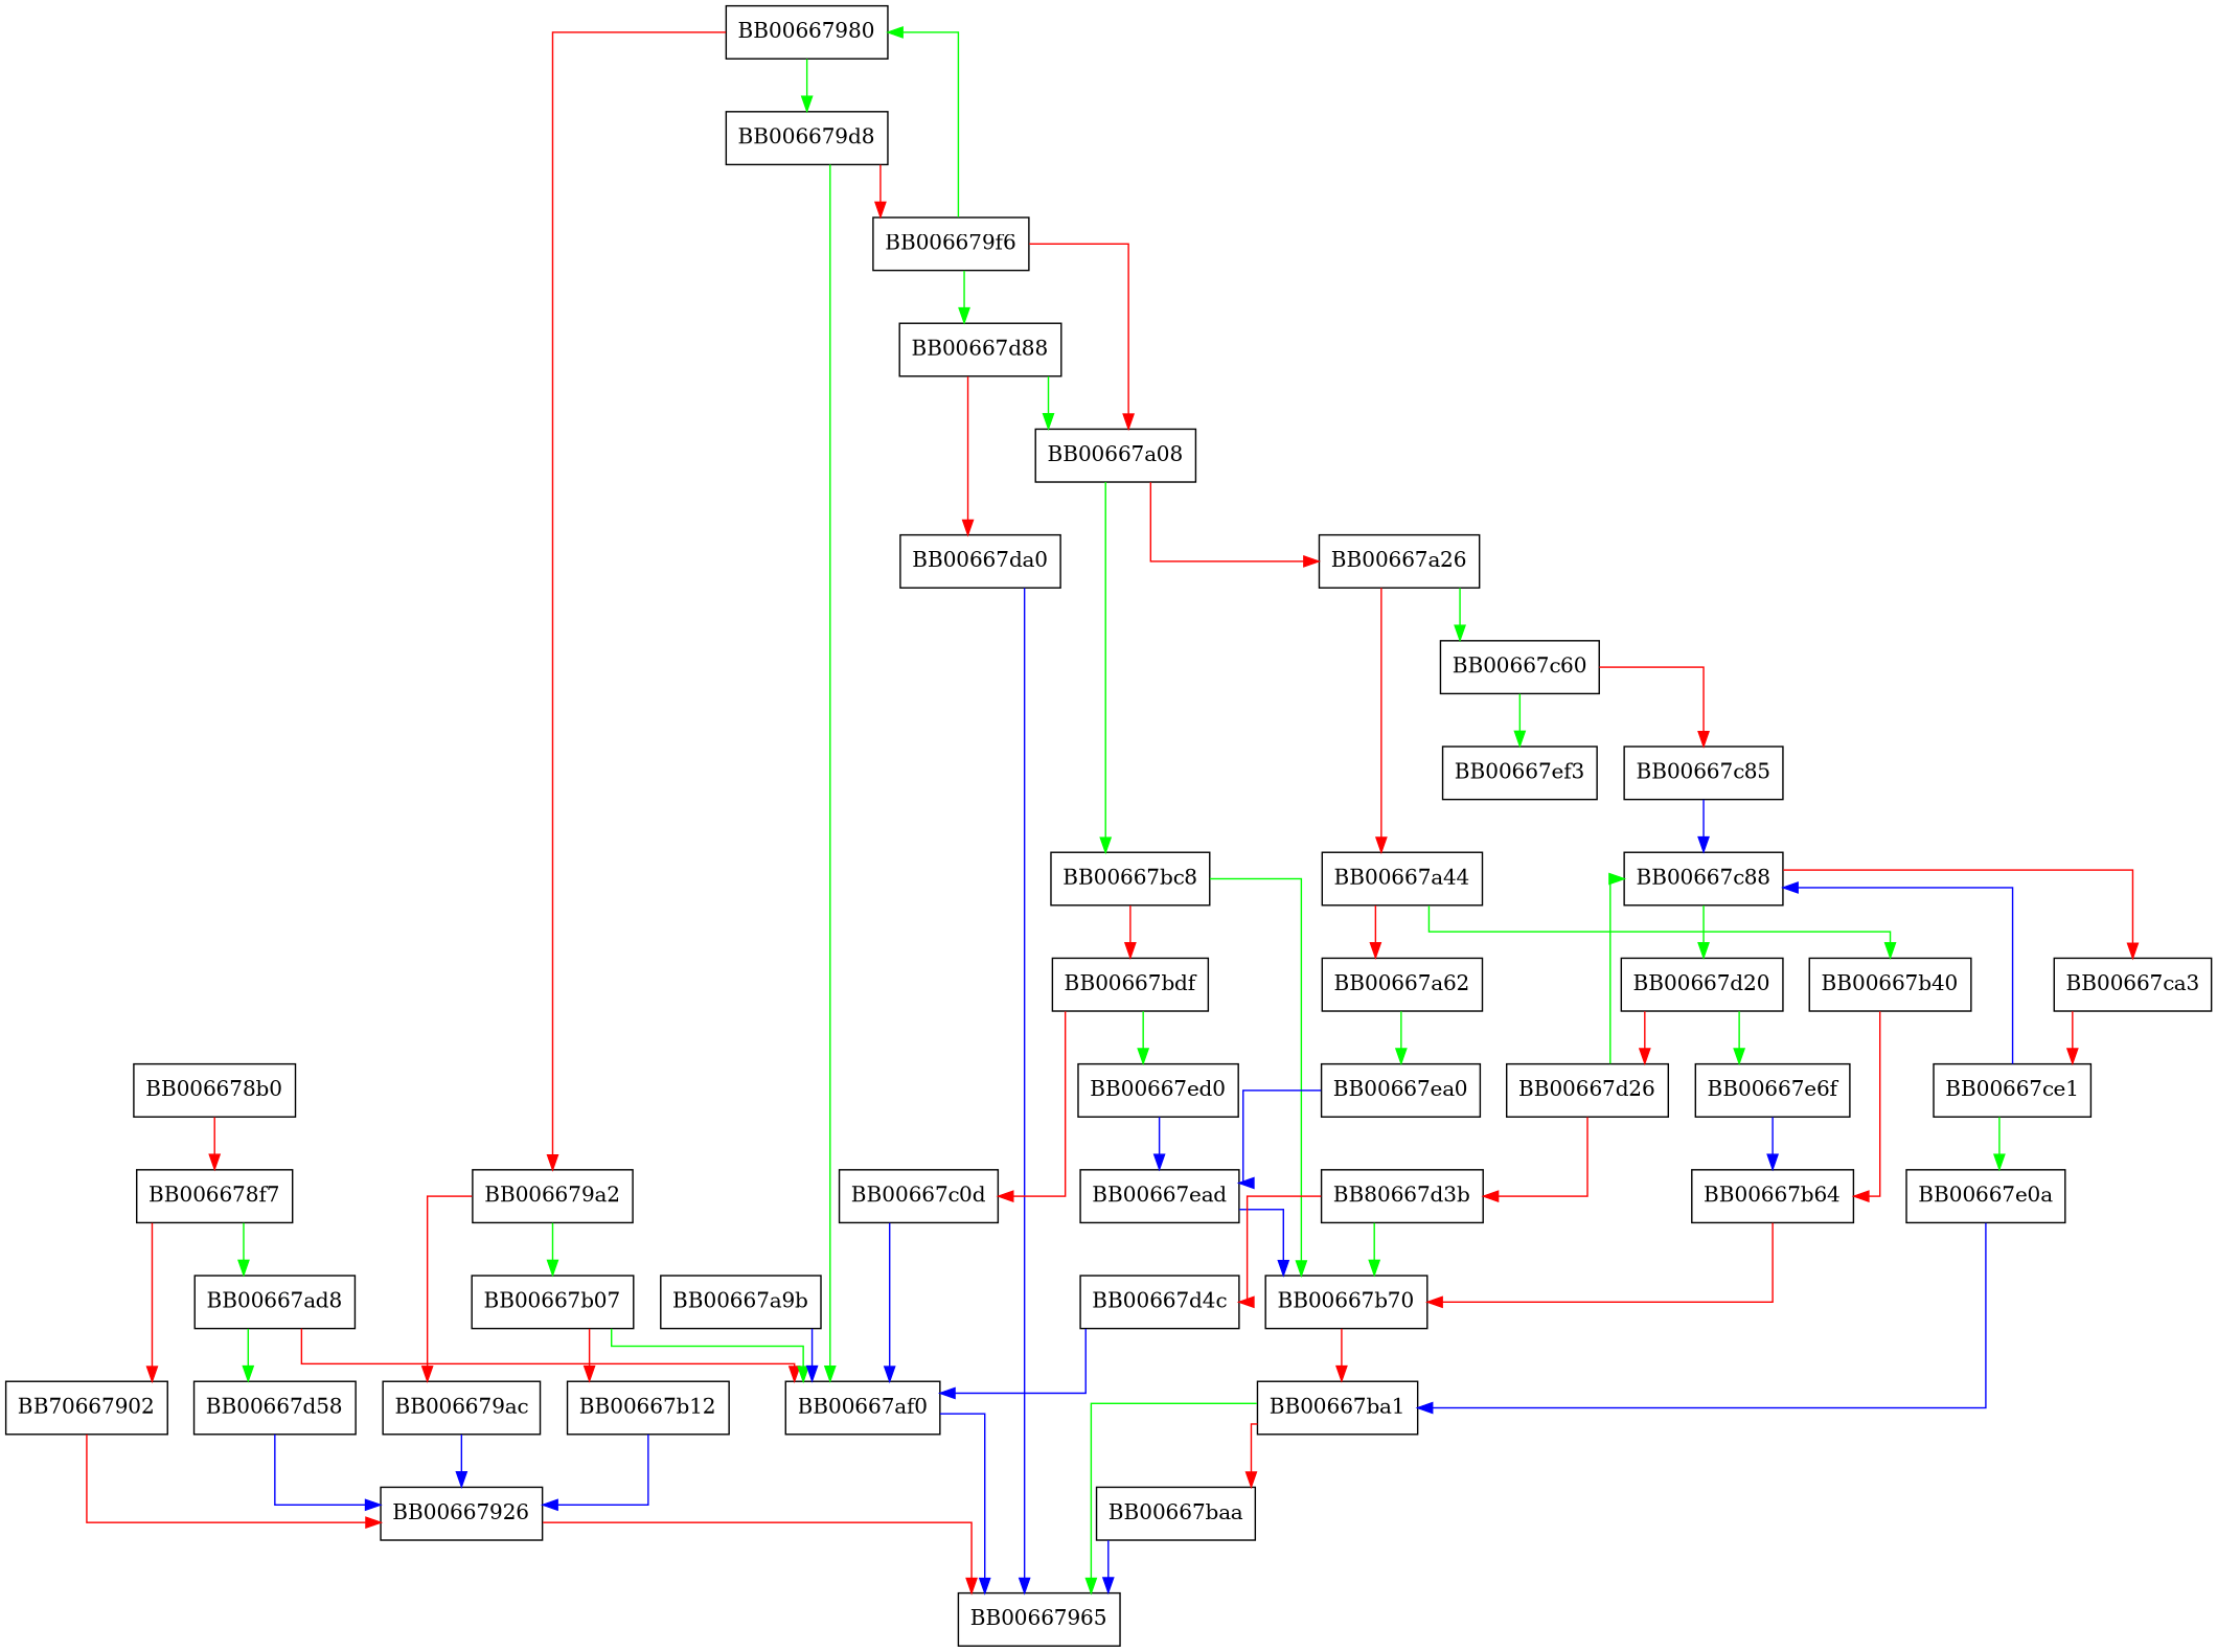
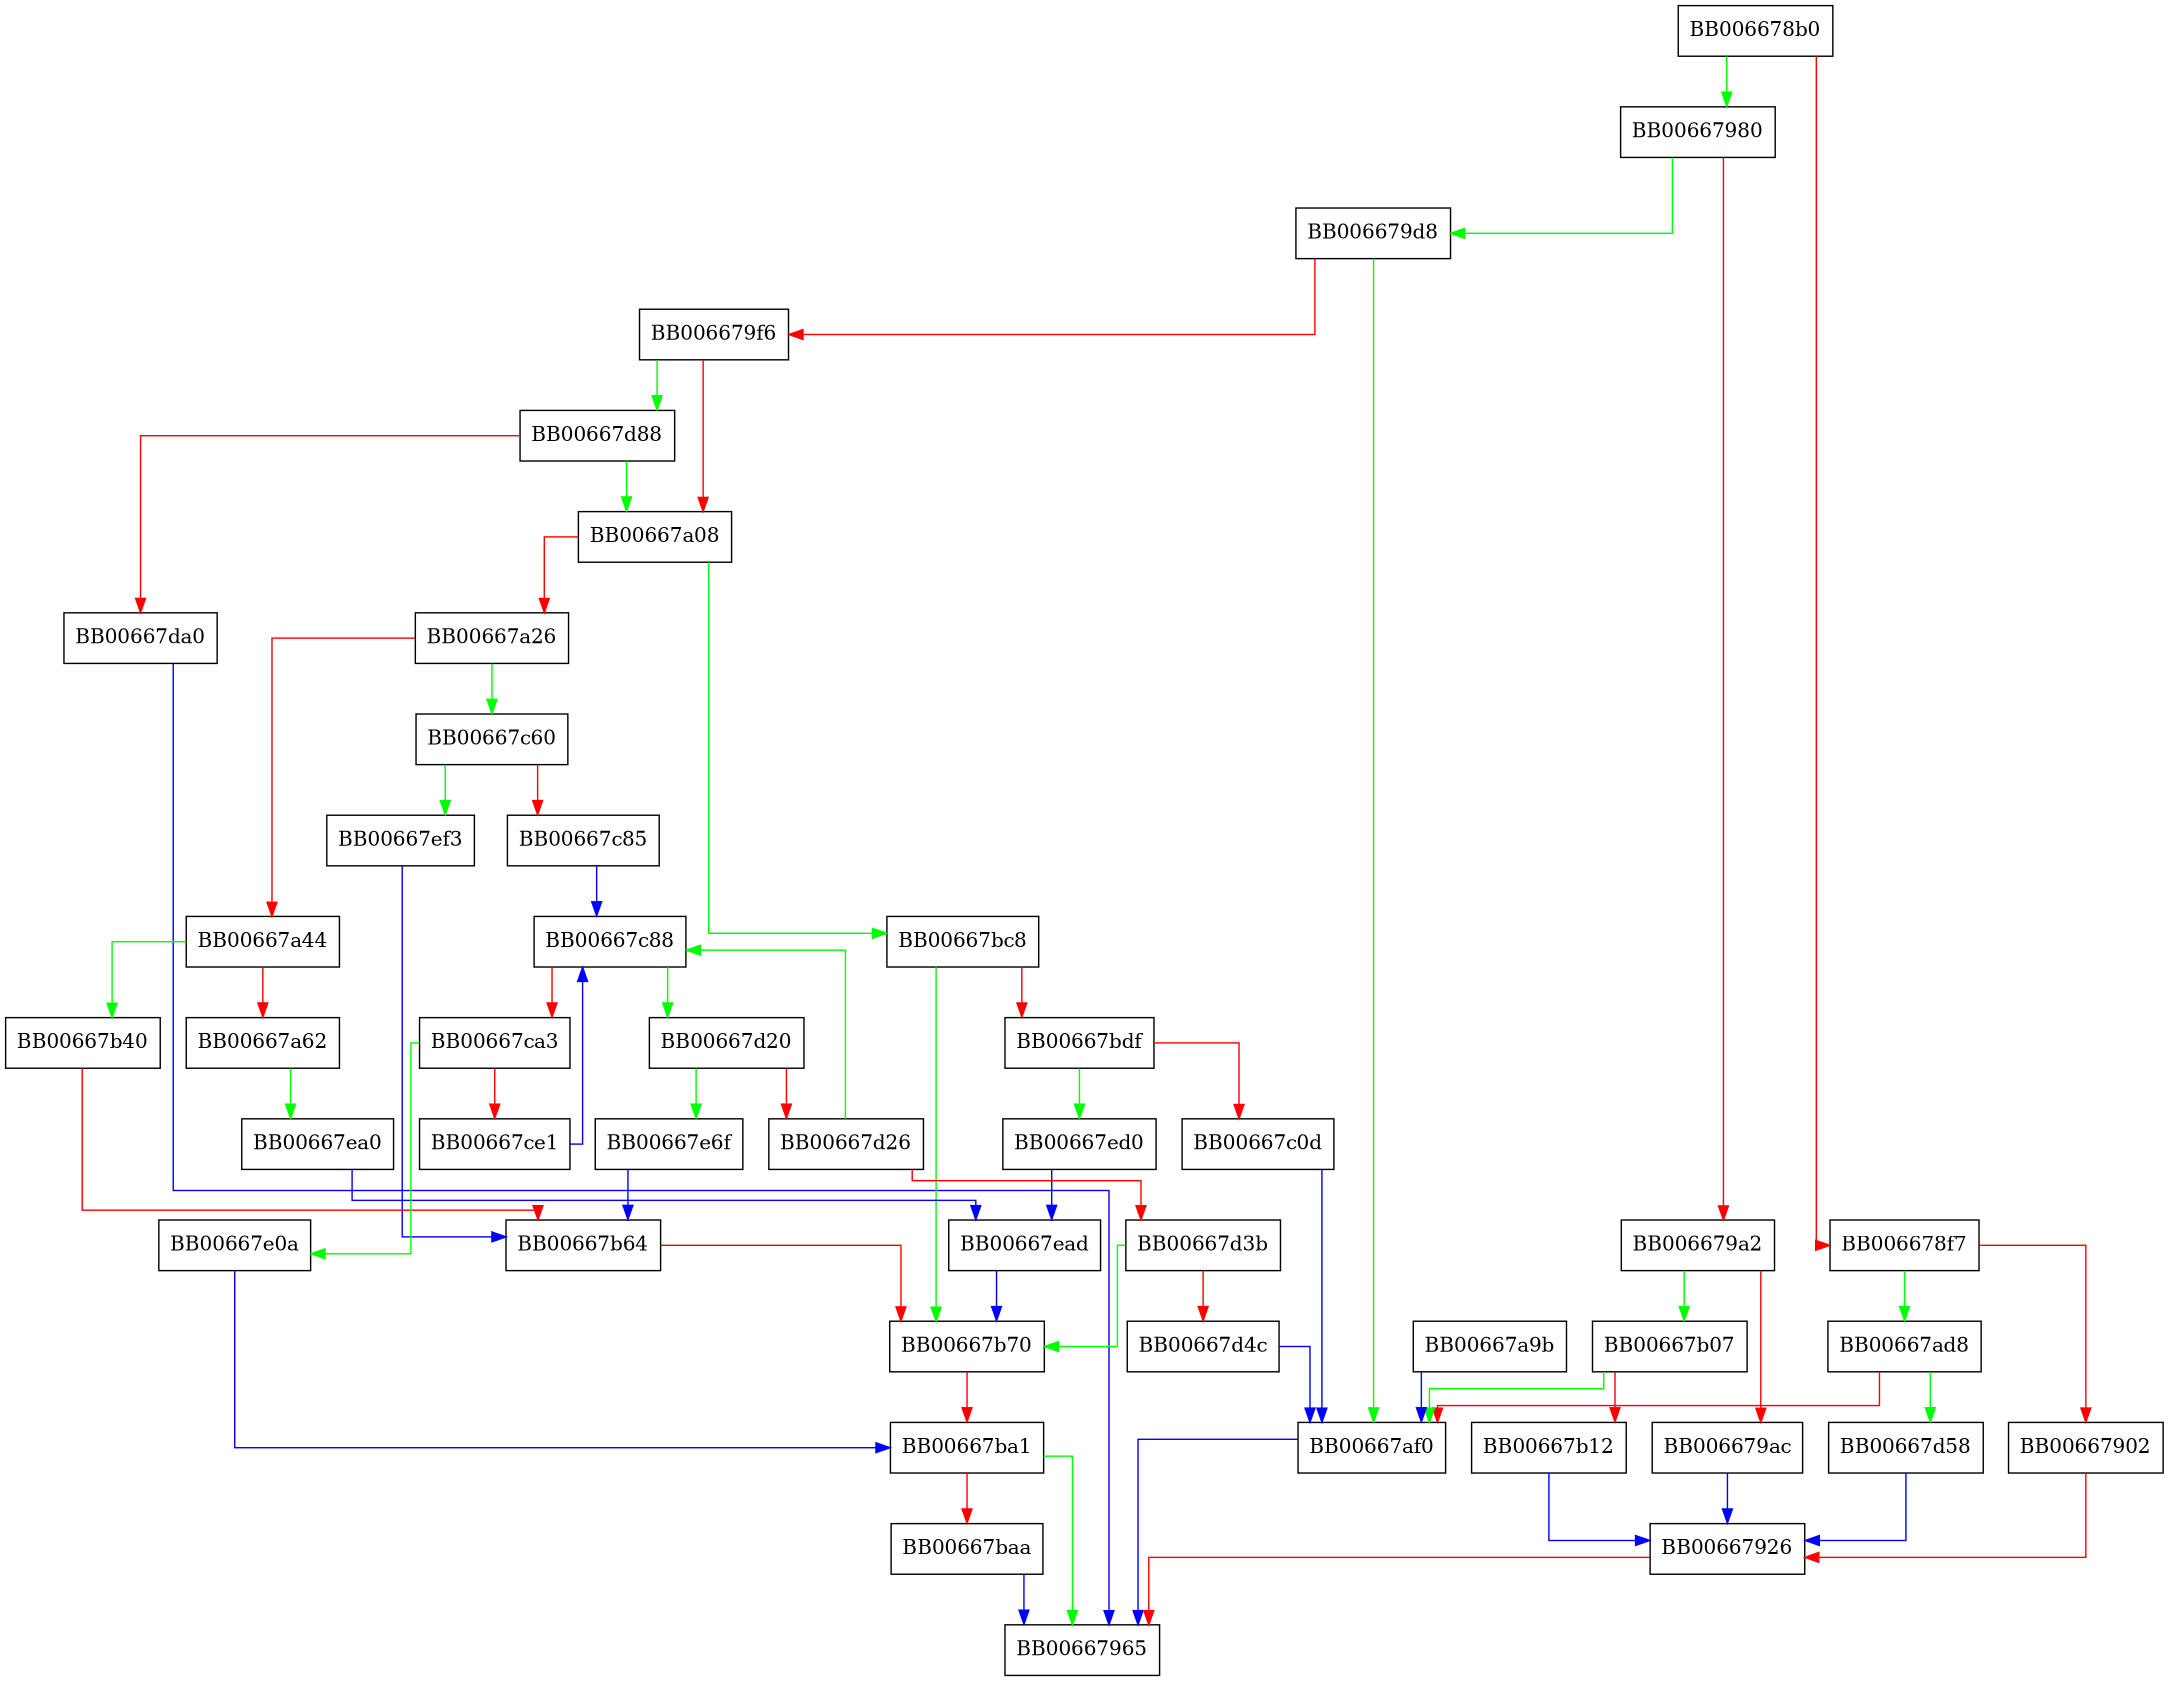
  digraph {
    splines=ortho
    node [shape=box]
    edge [color=red]
    BB006678b0
    BB00667980
    BB006678f7
    BB006679d8
    BB006679a2
    BB00667ad8
-   BB00667902 [label=BB70667902]
+   BB00667902
    BB00667af0
    BB006679f6
    n10 [label=BB00667b07]
    BB006679ac
    BB00667d58
    BB00667926
    BB00667965
    BB00667d88
    BB00667a08
    BB00667b12
    BB00667da0
    BB00667bc8
    BB00667a26
    BB00667b70
    BB00667bdf
    BB00667c60
    BB00667a44
    BB00667ba1
    BB00667ed0
    BB00667c0d
    BB00667ef3
    BB00667c85
    BB00667b40
    BB00667a62
    BB00667b64
    BB00667c88
    BB00667ea0
    BB00667ead
    BB00667a9b
    BB00667baa
    BB00667d20
    BB00667ca3
    BB00667e6f
    BB00667d26
    BB00667e0a
    BB00667ce1
-   BB00667d3b [label=BB80667d3b]
+   BB00667d3b
    BB00667d4c
-   BB006679f6 -> BB00667980 [color=green]
+   BB006678b0 -> BB00667980 [color=green]
    BB006678b0 -> BB006678f7
    BB00667980 -> BB006679d8 [color=green]
    BB00667980 -> BB006679a2
    BB006678f7 -> BB00667ad8 [color=green]
    BB006678f7 -> BB00667902
    BB006679d8 -> BB00667af0 [color=green]
    BB006679d8 -> BB006679f6
    BB006679a2 -> n10 [color=green]
    BB006679a2 -> BB006679ac
    BB00667ad8 -> BB00667af0
    BB00667ad8 -> BB00667d58 [color=green]
    BB00667902 -> BB00667926
    BB00667af0 -> BB00667965 [color=blue]
    BB006679f6 -> BB00667d88 [color=green]
    BB006679f6 -> BB00667a08
    n10 -> BB00667af0 [color=green]
    n10 -> BB00667b12
    BB006679ac -> BB00667926 [color=blue]
    BB00667d58 -> BB00667926 [color=blue]
    BB00667926 -> BB00667965
    BB00667d88 -> BB00667a08 [color=green]
    BB00667d88 -> BB00667da0
    BB00667a08 -> BB00667bc8 [color=green]
    BB00667a08 -> BB00667a26
    BB00667b12 -> BB00667926 [color=blue]
    BB00667da0 -> BB00667965 [color=blue]
    BB00667bc8 -> BB00667b70 [color=green]
    BB00667bc8 -> BB00667bdf
    BB00667a26 -> BB00667c60 [color=green]
    BB00667a26 -> BB00667a44
    BB00667b70 -> BB00667ba1
    BB00667bdf -> BB00667ed0 [color=green]
    BB00667bdf -> BB00667c0d
    BB00667c60 -> BB00667ef3 [color=green]
    BB00667c60 -> BB00667c85
    BB00667a44 -> BB00667b40 [color=green]
    BB00667a44 -> BB00667a62
    BB00667ba1 -> BB00667965 [color=green]
    BB00667ba1 -> BB00667baa
    BB00667ed0 -> BB00667ead [color=blue]
    BB00667c0d -> BB00667af0 [color=blue]
+   BB00667ef3 -> BB00667b64 [color=blue]
    BB00667c85 -> BB00667c88 [color=blue]
    BB00667b40 -> BB00667b64
    BB00667a62 -> BB00667ea0 [color=green]
    BB00667b64 -> BB00667b70
    BB00667c88 -> BB00667d20 [color=green]
    BB00667c88 -> BB00667ca3
    BB00667ea0 -> BB00667ead [color=blue]
    BB00667ead -> BB00667b70 [color=blue]
    BB00667a9b -> BB00667af0 [color=blue]
    BB00667baa -> BB00667965 [color=blue]
    BB00667d20 -> BB00667e6f [color=green]
    BB00667d20 -> BB00667d26
-   BB00667ce1 -> BB00667e0a [color=green]
+   BB00667ca3 -> BB00667e0a [color=green]
    BB00667ca3 -> BB00667ce1
    BB00667e6f -> BB00667b64 [color=blue]
    BB00667d26 -> BB00667c88 [color=green]
    BB00667d26 -> BB00667d3b
    BB00667e0a -> BB00667ba1 [color=blue]
    BB00667ce1 -> BB00667c88 [color=blue]
    BB00667d3b -> BB00667b70 [color=green]
    BB00667d3b -> BB00667d4c
    BB00667d4c -> BB00667af0 [color=blue]
  }
